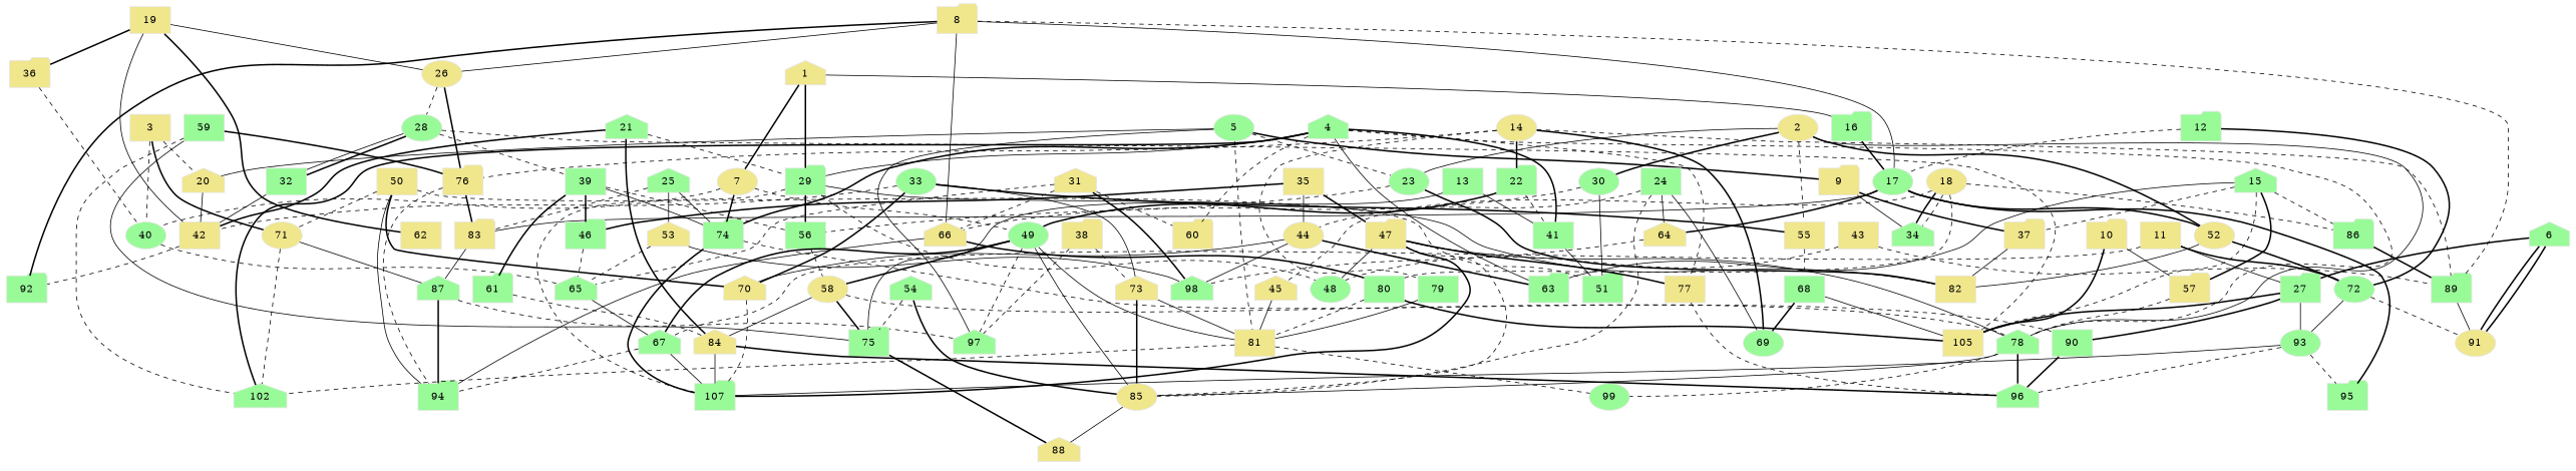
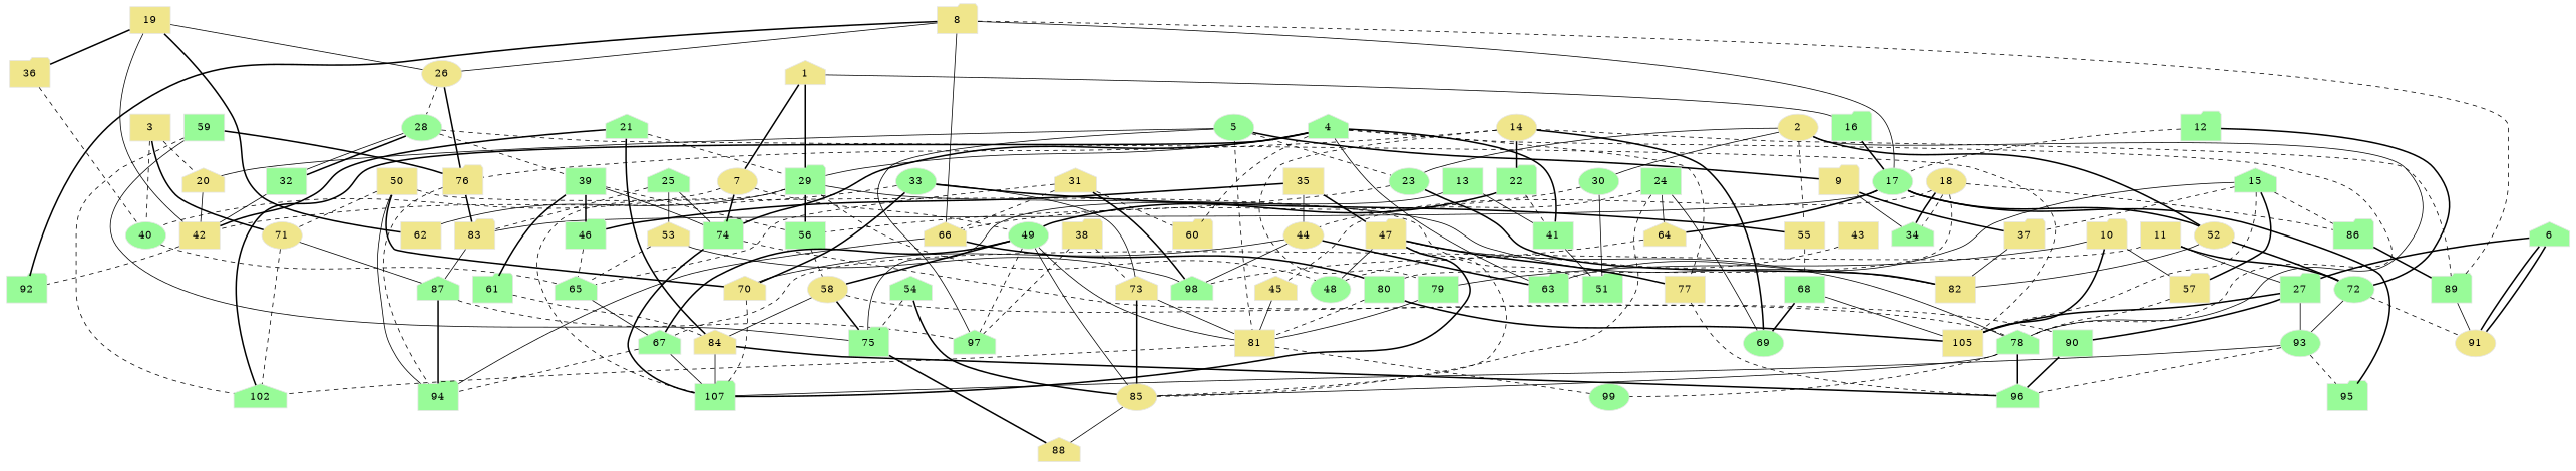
  graph {
    node [color=gray90 fillcolor=palegreen shape=folder style=filled]
    edge [style=dashed]
    1 [fillcolor=khaki shape=house]
    7 [fillcolor=khaki shape=ellipse]
    16
    29
    40 [shape=ellipse]
    74
    49 [shape=ellipse]
    17 [shape=ellipse]
    62 [fillcolor=khaki shape=box]
    56 [shape=box]
    82 [fillcolor=khaki shape=box]
    48 [shape=ellipse]
    n13 [label=107]
    2 [fillcolor=khaki shape=ellipse]
    23 [shape=ellipse]
    30 [shape=ellipse]
    52 [fillcolor=khaki shape=ellipse]
    55 [fillcolor=khaki shape=box]
    78 [shape=house]
    66 [fillcolor=khaki shape=house]
    51
    34 [shape=house]
    72 [shape=ellipse]
    68 [shape=box]
    85 [fillcolor=khaki shape=ellipse]
    99 [shape=ellipse]
    96 [shape=house]
    3 [fillcolor=khaki shape=box]
    20 [fillcolor=khaki shape=house]
    71 [fillcolor=khaki shape=ellipse]
    42 [fillcolor=khaki shape=box]
    65 [shape=house]
    102 [shape=house]
    87 [shape=house]
    4 [shape=house]
    41 [shape=box]
    60 [fillcolor=khaki]
    63
    77 [fillcolor=khaki shape=box]
    90 [shape=box]
    5 [shape=ellipse]
    9 [fillcolor=khaki]
    81 [fillcolor=khaki shape=box]
    97 [shape=house]
    37 [fillcolor=khaki]
    6 [shape=house]
    27
    91 [fillcolor=khaki shape=ellipse]
    n49 [fillcolor=khaki label=105 shape=box]
    93 [shape=ellipse]
    67 [shape=house]
    58 [fillcolor=khaki shape=ellipse]
    8 [fillcolor=khaki]
    26 [fillcolor=khaki shape=ellipse]
    89
    92
    64 [fillcolor=khaki shape=house]
    83 [fillcolor=khaki]
    95
    76 [fillcolor=khaki]
    28 [shape=ellipse]
    80 [shape=box]
    94
    10 [fillcolor=khaki]
    57 [fillcolor=khaki]
    79 [shape=box]
    11 [fillcolor=khaki shape=box]
    12
    47 [fillcolor=khaki]
    13 [shape=box]
    75
    88 [fillcolor=khaki shape=house]
    14 [fillcolor=khaki shape=ellipse]
    22
    69 [shape=ellipse]
    15 [shape=house]
    86
    98 [shape=house]
    18 [fillcolor=khaki shape=ellipse]
    45 [fillcolor=khaki shape=house]
    19 [fillcolor=khaki shape=box]
    36 [fillcolor=khaki]
    21 [shape=house]
    84 [fillcolor=khaki shape=house]
    24 [shape=box]
    44 [fillcolor=khaki shape=ellipse]
    70 [fillcolor=khaki shape=house]
    25 [shape=house]
    53 [fillcolor=khaki shape=house]
    32 [shape=box]
    39 [shape=box]
    46
    61
    31 [fillcolor=khaki shape=house]
    50 [fillcolor=khaki shape=box]
    33 [shape=ellipse]
    73 [fillcolor=khaki shape=house]
    35 [fillcolor=khaki shape=box]
    38 [fillcolor=khaki]
    43 [fillcolor=khaki shape=box]
    54 [shape=house]
    59 [shape=box]
    1 -- 7 [style=bold]
    1 -- 16 [style=solid]
    1 -- 29 [style=bold]
    7 -- 40
    7 -- 74 [style=bold]
    7 -- 49
    16 -- 17 [style=bold]
+   29 -- 62 [style=solid]
    29 -- 56 [style=bold]
    29 -- 82 [style=solid]
    29 -- 48
    29 -- n13
    40 -- 65
    74 -- n13 [style=bold]
    74 -- 90
    49 -- 85 [style=solid]
    49 -- 81 [style=solid]
    49 -- 97
    49 -- 67 [style=bold]
    49 -- 58 [style=bold]
    17 -- 52 [style=bold]
    17 -- 64 [style=bold]
    17 -- 83 [style=solid]
    17 -- 95 [style=bold]
    56 -- 58
    2 -- 23 [style=solid]
-   2 -- 30 [style=bold]
+   2 -- 30 [style=solid]
    2 -- 52 [style=bold]
    2 -- 55
    2 -- 78 [style=solid]
    23 -- 56
    23 -- 82 [style=bold]
    30 -- 66
    30 -- 51 [style=solid]
    52 -- 82 [style=solid]
    52 -- 72 [style=bold]
    55 -- 68
    78 -- 85 [style=solid]
    78 -- 99
    78 -- 96 [style=bold]
    66 -- 80 [style=bold]
    66 -- 94 [style=solid]
    72 -- 91
    72 -- 93 [style=solid]
    68 -- n49 [style=solid]
    68 -- 69 [style=bold]
    85 -- 88 [style=solid]
    3 -- 40
    3 -- 20
    3 -- 71 [style=bold]
    20 -- 42 [style=solid]
    71 -- 102
    71 -- 87 [style=solid]
    42 -- 92
    65 -- 67 [style=solid]
    87 -- 97
    87 -- 94 [style=bold]
    4 -- 29 [style=solid]
    4 -- 74 [style=bold]
    4 -- 78
    4 -- 102 [style=bold]
    4 -- 41 [style=bold]
    4 -- 60
    4 -- 63 [style=solid]
    4 -- 77
    41 -- 51 [style=solid]
    77 -- 96
    90 -- 96 [style=bold]
    5 -- 23
    5 -- 20 [style=solid]
    5 -- 9 [style=bold]
    5 -- 81
    5 -- 97 [style=solid]
    9 -- 34 [style=solid]
    9 -- 37 [style=bold]
    81 -- 99
    81 -- 102
    37 -- 82 [style=solid]
    6 -- 27 [style=bold]
    6 -- 91 [style=bold]
    6 -- 91 [style=bold]
    27 -- 90 [style=bold]
    27 -- n49 [style=bold]
    27 -- 93 [style=solid]
    93 -- n13 [style=solid]
    93 -- 96
    93 -- 95
    67 -- n13 [style=solid]
    67 -- 94
    58 -- 78
    58 -- 75 [style=bold]
    58 -- 84 [style=solid]
    8 -- 17 [style=solid]
    8 -- 66 [style=solid]
    8 -- 26 [style=solid]
    8 -- 89
    8 -- 92 [style=bold]
    26 -- 76 [style=bold]
    26 -- 28
    89 -- 91 [style=solid]
    64 -- 98
    83 -- 87 [style=solid]
    76 -- 83 [style=bold]
    76 -- 94
    28 -- n49
    28 -- 32 [style=solid]
    28 -- 32 [style=bold]
    28 -- 39
    80 -- 81
    80 -- n49 [style=bold]
    10 -- n49 [style=bold]
    10 -- 57 [style=solid]
+   10 -- 79 [style=solid]
    57 -- 78
    79 -- 81 [style=solid]
    11 -- 72 [style=bold]
    11 -- 27 [style=solid]
    11 -- 67
    12 -- 17
    12 -- 72 [style=bold]
    47 -- 48 [style=solid]
    47 -- n13 [style=bold]
    47 -- 78 [style=solid]
    47 -- 85
    47 -- 77 [style=bold]
    13 -- 41 [style=solid]
    13 -- 75 [style=solid]
    75 -- 88 [style=bold]
    14 -- 89
    14 -- 76
    14 -- 79
    14 -- 22 [style=bold]
    14 -- 69 [style=bold]
    22 -- 49 [style=bold]
    22 -- 41
    15 -- 63 [style=solid]
    15 -- 37
    15 -- n49
    15 -- 57 [style=bold]
    15 -- 86
    86 -- 89 [style=bold]
    18 -- 34 [style=bold]
    18 -- 34
    18 -- 80
    18 -- 86
    18 -- 45
    45 -- 81 [style=solid]
    19 -- 62 [style=bold]
    19 -- 42 [style=solid]
    19 -- 26 [style=solid]
    19 -- 36 [style=bold]
    36 -- 40
    21 -- 29
    21 -- 42 [style=bold]
    21 -- 84 [style=bold]
    84 -- n13 [style=solid]
    84 -- 96 [style=bold]
    24 -- 85
    24 -- 64 [style=solid]
    24 -- 69 [style=solid]
    24 -- 44
    44 -- 63 [style=bold]
    44 -- 98 [style=solid]
    44 -- 70 [style=solid]
    70 -- n13
    25 -- 74 [style=solid]
    25 -- 83
    25 -- 53 [style=solid]
    53 -- 65
    53 -- 98 [style=solid]
    32 -- 42 [style=solid]
    39 -- 74 [style=solid]
    39 -- 56
    39 -- 46 [style=bold]
    39 -- 61 [style=bold]
    46 -- 65
    61 -- 84
    31 -- 66
    31 -- 65
    31 -- 60
    31 -- 98 [style=bold]
    50 -- 51
    50 -- 71
    50 -- 94 [style=solid]
    50 -- 70 [style=bold]
    33 -- 55 [style=bold]
    33 -- 42
    33 -- 70 [style=bold]
    33 -- 73 [style=solid]
    73 -- 85 [style=bold]
    73 -- 81 [style=solid]
    35 -- 47 [style=bold]
    35 -- 44 [style=solid]
    35 -- 46 [style=bold]
    38 -- 97
    38 -- 73
    43 -- 48
-   43 -- 89
    54 -- 85 [style=bold]
    54 -- 75
    59 -- 102
    59 -- 76 [style=bold]
    59 -- 75 [style=solid]
  }
